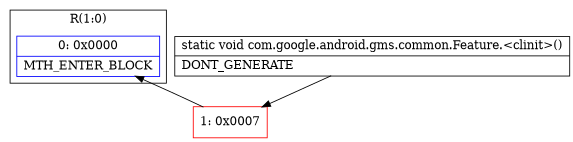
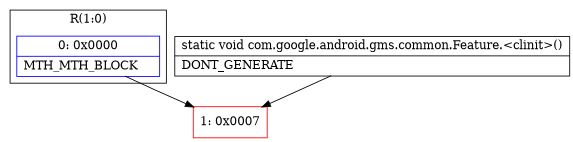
  digraph {
    node [shape=record]
-   n1 [color=blue label="{0\:\ 0x0000|MTH_ENTER_BLOCK\l}"]
+   n1 [color=blue label="{0\:\ 0x0000|MTH_MTH_BLOCK\l}"]
    n2 [color=red label="{1\:\ 0x0007}"]
    n3 [label="{static void com.google.android.gms.common.Feature.\<clinit\>()  | DONT_GENERATE\l}"]
    subgraph cluster_1 {
      label="R(1:0)"
      n1
    }
-   n2 -> n1
+   n1 -> n2
    n3 -> n2
  }
